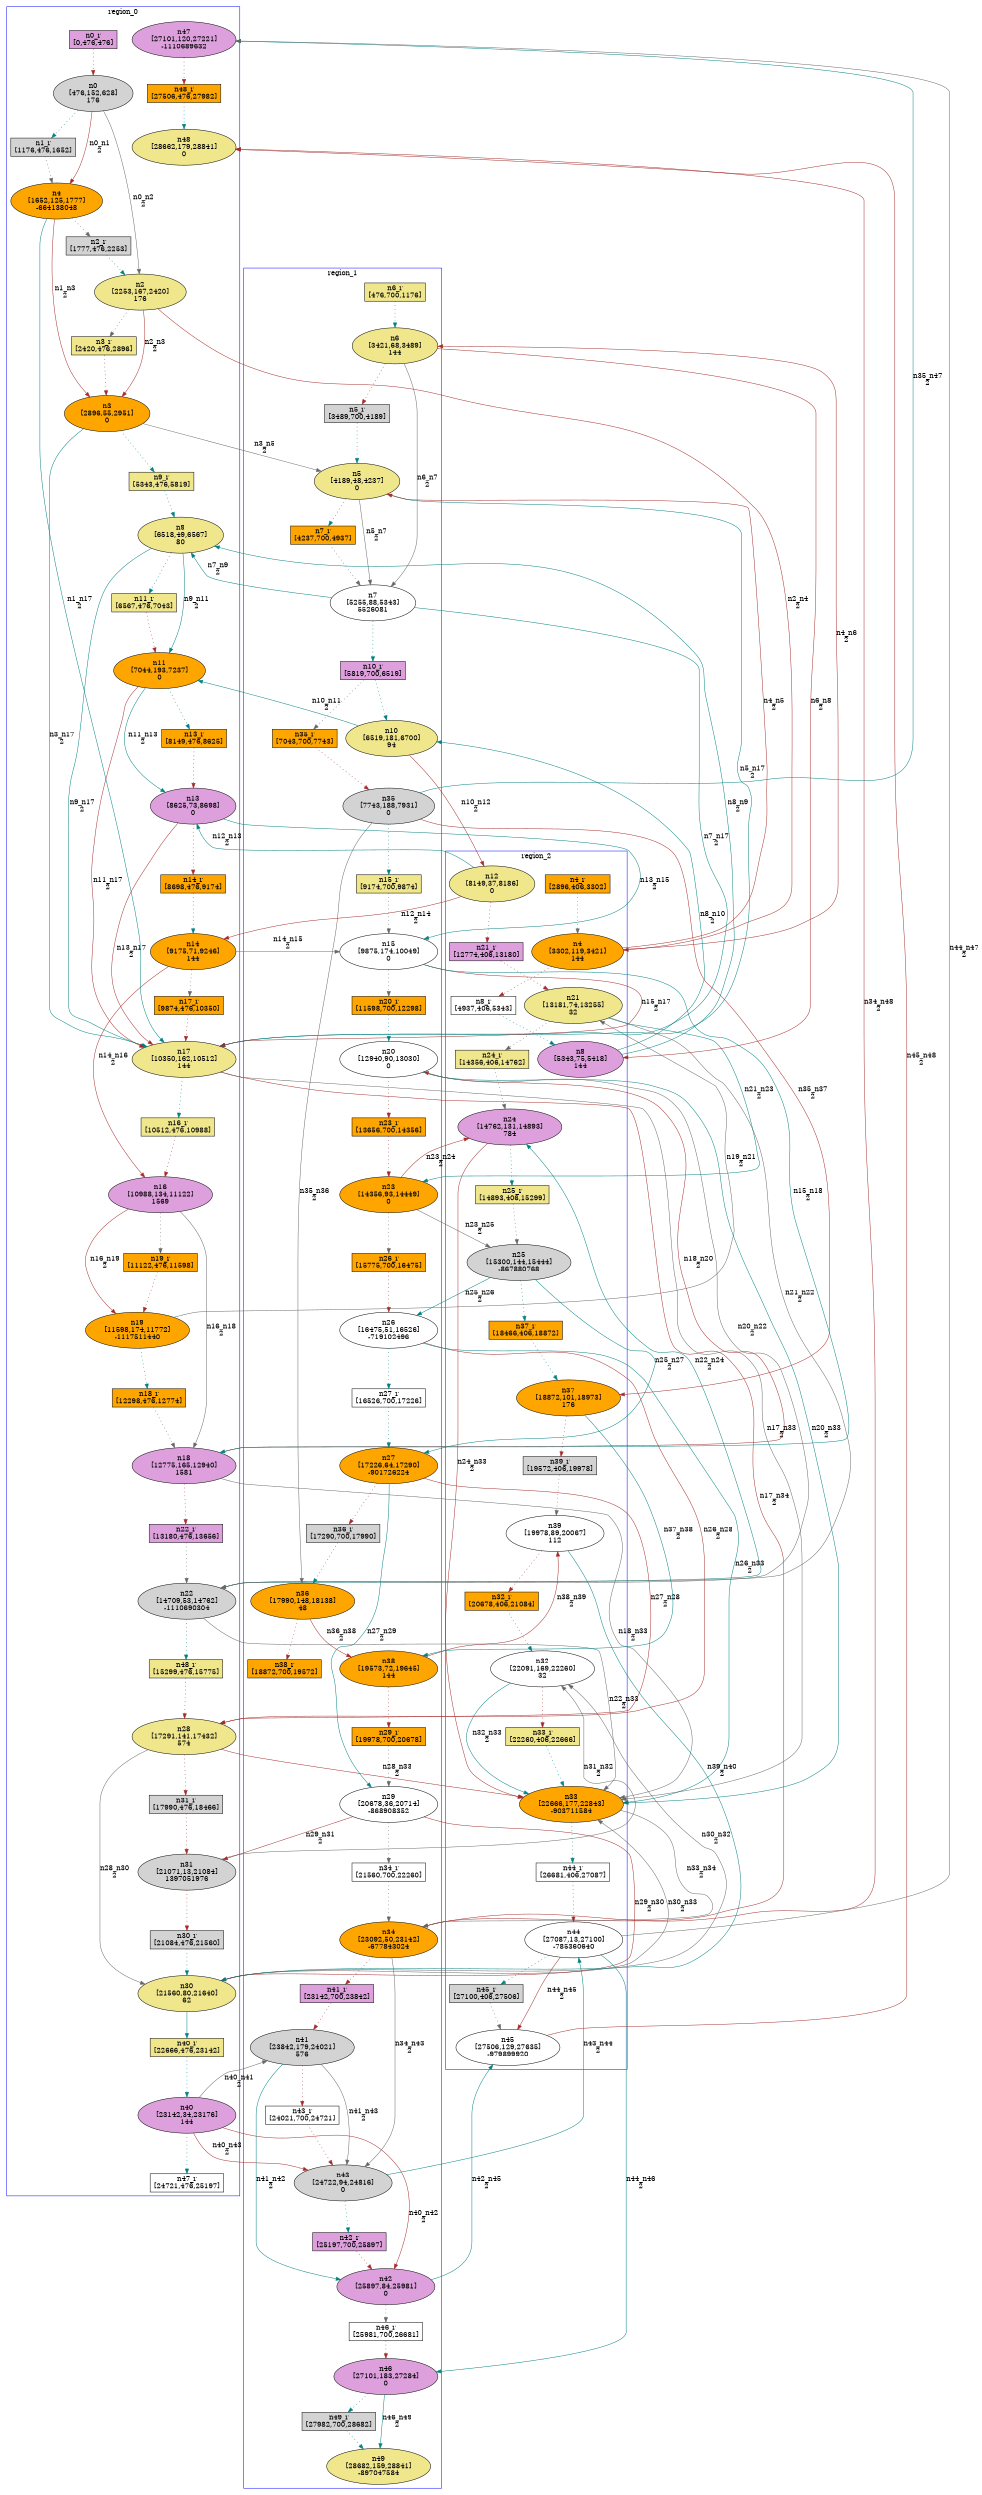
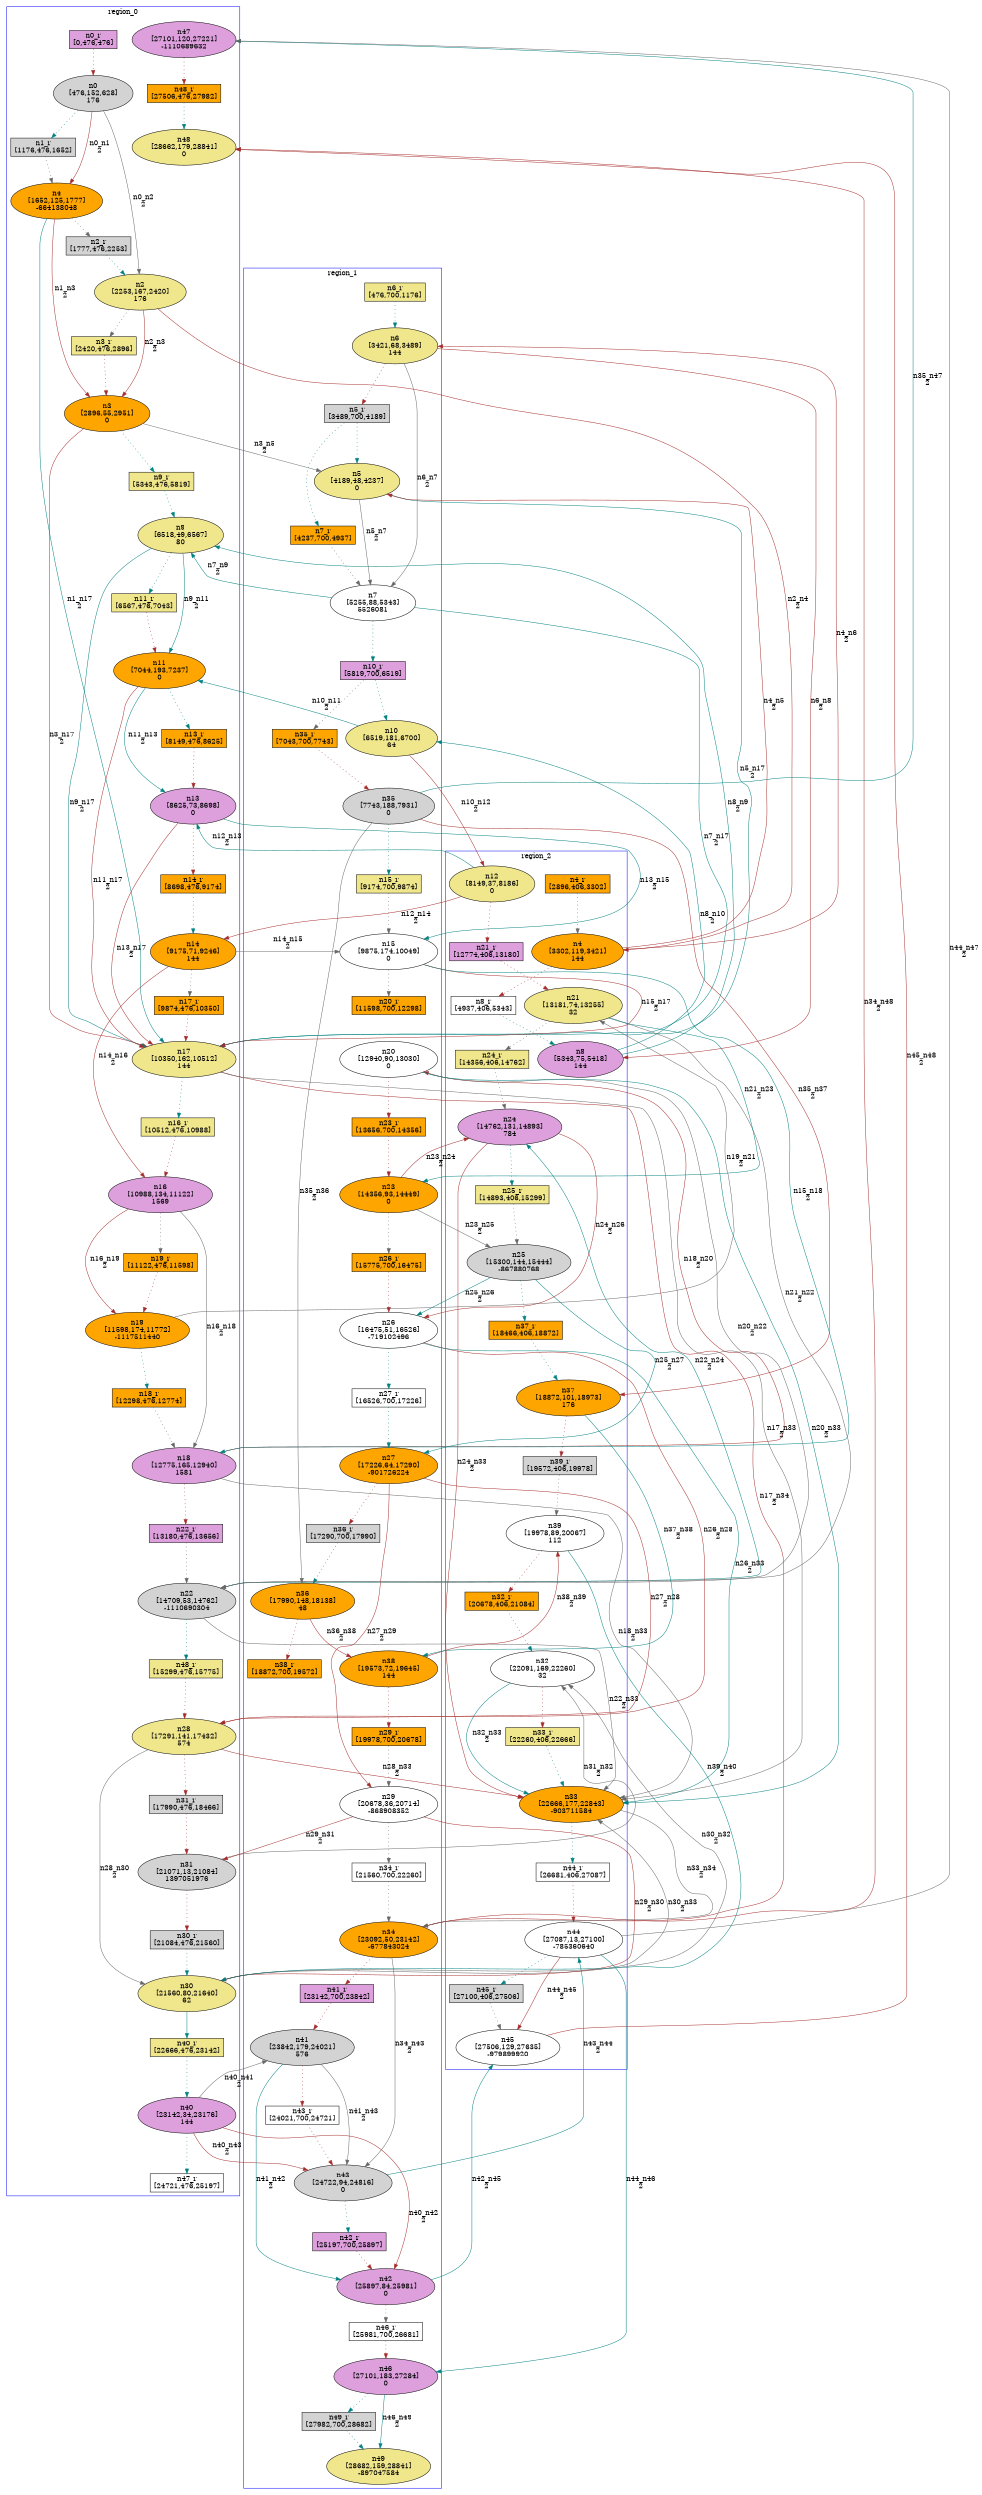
  digraph {
    node [fillcolor=orange style=filled]
    edge [color=brown style=dotted]
    n1 [fillcolor=plum label="n0_r\n[0,476,476]" shape=box]
    n2 [fillcolor=lightgrey label="n0\n[476,152,628]\n176"]
    n3 [fillcolor=lightgrey label="n1_r\n[1176,476,1652]" shape=box]
    n4 [label="n4\n[1652,125,1777]\n-664138048"]
    n5 [fillcolor=lightgrey label="n2_r\n[1777,476,2253]" shape=box]
    n6 [fillcolor=khaki label="n2\n[2253,167,2420]\n176"]
    n7 [fillcolor=khaki label="n3_r\n[2420,476,2896]" shape=box]
    n8 [label="n3\n[2896,55,2951]\n0"]
    n9 [fillcolor=khaki label="n9_r\n[5343,476,5819]" shape=box]
    n10 [fillcolor=khaki label="n9\n[6518,49,6567]\n80"]
    n11 [fillcolor=khaki label="n11_r\n[6567,476,7043]" shape=box]
    n12 [label="n11\n[7044,193,7237]\n0"]
    n13 [label="n13_r\n[8149,476,8625]" shape=box]
    n14 [fillcolor=plum label="n13\n[8625,73,8698]\n0"]
    n15 [label="n14_r\n[8698,476,9174]" shape=box]
    n16 [label="n14\n[9175,71,9246]\n144"]
    n17 [label="n17_r\n[9874,476,10350]" shape=box]
    n18 [fillcolor=khaki label="n17\n[10350,162,10512]\n144"]
    n19 [fillcolor=khaki label="n16_r\n[10512,476,10988]" shape=box]
    n20 [fillcolor=plum label="n16\n[10988,134,11122]\n1569"]
    n21 [label="n19_r\n[11122,476,11598]" shape=box]
    n22 [label="n19\n[11598,174,11772]\n-1117511440"]
    n23 [label="n18_r\n[12298,476,12774]" shape=box]
    n24 [fillcolor=plum label="n18\n[12775,165,12940]\n1581"]
    n25 [fillcolor=plum label="n22_r\n[13180,476,13656]" shape=box]
    n26 [fillcolor=lightgrey label="n22\n[14709,53,14762]\n-1110690304"]
    n27 [fillcolor=khaki label="n48_r\n[15299,476,15775]" shape=box]
    n28 [fillcolor=khaki label="n28\n[17291,141,17432]\n574"]
    n29 [fillcolor=lightgrey label="n31_r\n[17990,476,18466]" shape=box]
    n30 [fillcolor=lightgrey label="n31\n[21071,13,21084]\n1397051976"]
    n31 [fillcolor=lightgrey label="n30_r\n[21084,476,21560]" shape=box]
    n32 [fillcolor=khaki label="n30\n[21560,80,21640]\n62"]
    n33 [fillcolor=khaki label="n40_r\n[22666,476,23142]" shape=box]
    n34 [fillcolor=plum label="n40\n[23142,34,23176]\n144"]
    n35 [fillcolor=white label="n47_r\n[24721,476,25197]" shape=box]
    n36 [fillcolor=plum label="n47\n[27101,120,27221]\n-1110689632"]
    n37 [label="n48_r\n[27506,476,27982]" shape=box]
    n38 [fillcolor=khaki label="n48\n[28662,179,28841]\n0"]
    n39 [fillcolor=khaki label="n6_r\n[476,700,1176]" shape=box]
    n40 [fillcolor=khaki label="n6\n[3421,68,3489]\n144"]
    n41 [fillcolor=lightgrey label="n5_r\n[3489,700,4189]" shape=box]
    n42 [fillcolor=khaki label="n5\n[4189,48,4237]\n0"]
    n43 [label="n7_r\n[4237,700,4937]" shape=box]
    n44 [fillcolor=white label="n7\n[5255,88,5343]\n5526081"]
    n45 [fillcolor=plum label="n10_r\n[5819,700,6519]" shape=box]
-   n46 [fillcolor=khaki label="n10\n[6519,181,6700]\n94"]
+   n46 [fillcolor=khaki label="n10\n[6519,181,6700]\n64"]
    n47 [label="n35_r\n[7043,700,7743]" shape=box]
    n48 [fillcolor=lightgrey label="n35\n[7743,188,7931]\n0"]
    n49 [fillcolor=khaki label="n15_r\n[9174,700,9874]" shape=box]
    n50 [fillcolor=white label="n15\n[9875,174,10049]\n0"]
    n51 [label="n20_r\n[11598,700,12298]" shape=box]
    n52 [fillcolor=white label="n20\n[12940,90,13030]\n0"]
    n53 [label="n23_r\n[13656,700,14356]" shape=box]
    n54 [label="n23\n[14356,93,14449]\n0"]
    n55 [label="n26_r\n[15775,700,16475]" shape=box]
    n56 [fillcolor=white label="n26\n[16475,51,16526]\n-719102496"]
    n57 [fillcolor=white label="n27_r\n[16526,700,17226]" shape=box]
    n58 [label="n27\n[17226,64,17290]\n-901726224"]
    n59 [fillcolor=lightgrey label="n36_r\n[17290,700,17990]" shape=box]
    n60 [label="n36\n[17990,148,18138]\n48"]
    n61 [label="n38_r\n[18872,700,19572]" shape=box]
    n62 [label="n38\n[19573,72,19645]\n144"]
    n63 [label="n29_r\n[19978,700,20678]" shape=box]
    n64 [fillcolor=white label="n29\n[20678,36,20714]\n-868908352"]
    n65 [fillcolor=white label="n34_r\n[21560,700,22260]" shape=box]
    n66 [label="n34\n[23092,50,23142]\n-677843024"]
    n67 [fillcolor=plum label="n41_r\n[23142,700,23842]" shape=box]
    n68 [fillcolor=lightgrey label="n41\n[23842,179,24021]\n576"]
    n69 [fillcolor=white label="n43_r\n[24021,700,24721]" shape=box]
    n70 [fillcolor=lightgrey label="n43\n[24722,94,24816]\n0"]
    n71 [fillcolor=plum label="n42_r\n[25197,700,25897]" shape=box]
    n72 [fillcolor=plum label="n42\n[25897,84,25981]\n0"]
    n73 [fillcolor=white label="n46_r\n[25981,700,26681]" shape=box]
    n74 [fillcolor=plum label="n46\n[27101,183,27284]\n0"]
    n75 [fillcolor=lightgrey label="n49_r\n[27982,700,28682]" shape=box]
    n76 [fillcolor=khaki label="n49\n[28682,159,28841]\n-897047584"]
    n77 [label="n4_r\n[2896,406,3302]" shape=box]
    n78 [label="n4\n[3302,119,3421]\n144"]
    n79 [fillcolor=white label="n8_r\n[4937,406,5343]" shape=box]
    n80 [fillcolor=plum label="n8\n[5343,75,5418]\n144"]
    n81 [fillcolor=khaki label="n12\n[8149,37,8186]\n0"]
    n82 [fillcolor=plum label="n21_r\n[12774,406,13180]" shape=box]
    n83 [fillcolor=khaki label="n21\n[13181,74,13255]\n32"]
    n84 [fillcolor=khaki label="n24_r\n[14356,406,14762]" shape=box]
    n85 [fillcolor=plum label="n24\n[14762,131,14893]\n784"]
    n86 [fillcolor=khaki label="n25_r\n[14893,406,15299]" shape=box]
    n87 [fillcolor=lightgrey label="n25\n[15300,144,15444]\n-867880768"]
    n88 [label="n37_r\n[18466,406,18872]" shape=box]
    n89 [label="n37\n[18872,101,18973]\n176"]
    n90 [fillcolor=lightgrey label="n39_r\n[19572,406,19978]" shape=box]
    n91 [fillcolor=white label="n39\n[19978,89,20067]\n112"]
    n92 [label="n32_r\n[20678,406,21084]" shape=box]
    n93 [fillcolor=white label="n32\n[22091,169,22260]\n32"]
    n94 [fillcolor=khaki label="n33_r\n[22260,406,22666]" shape=box]
    n95 [label="n33\n[22666,177,22843]\n-903711584"]
    n96 [fillcolor=white label="n44_r\n[26681,406,27087]" shape=box]
    n97 [fillcolor=white label="n44\n[27087,13,27100]\n-785360640"]
    n98 [fillcolor=lightgrey label="n45_r\n[27100,406,27506]" shape=box]
    n99 [fillcolor=white label="n45\n[27506,129,27635]\n-979899920"]
    subgraph cluster_1 {
      color=blue
      label=region_0
      stytle=filled
      n1
      n2
      n3
      n4
      n5
      n6
      n7
      n8
      n9
      n10
      n11
      n12
      n13
      n14
      n15
      n16
      n17
      n18
      n19
      n20
      n21
      n22
      n23
      n24
      n25
      n26
      n27
      n28
      n29
      n30
      n31
      n32
      n33
      n34
      n35
      n36
      n37
      n38
    }
    subgraph cluster_2 {
      color=blue
      label=region_1
      stytle=filled
      n39
      n40
      n41
      n42
      n43
      n44
      n45
      n46
      n47
      n48
      n49
      n50
      n51
      n52
      n53
      n54
      n55
      n56
      n57
      n58
      n59
      n60
      n61
      n62
      n63
      n64
      n65
      n66
      n67
      n68
      n69
      n70
      n71
      n72
      n73
      n74
      n75
      n76
    }
    subgraph cluster_3 {
      color=blue
      label=region_2
      stytle=filled
      n77
      n78
      n79
      n80
      n81
      n82
      n83
      n84
      n85
      n86
      n87
      n88
      n89
      n90
      n91
      n92
      n93
      n94
      n95
      n96
      n97
      n98
      n99
    }
    n1 -> n2
    n2 -> n3 [color=teal]
    n2 -> n4 [label="n0_n1\n2" style=""]
    n2 -> n6 [color=gray40 label="n0_n2\n2" style=""]
    n3 -> n4 [color=gray40]
    n4 -> n5 [color=gray40]
    n4 -> n8 [label="n1_n3\n2" style=""]
    n4 -> n18 [color=teal label="n1_n17\n2" style=""]
    n5 -> n6 [color=teal]
    n6 -> n7 [color=gray40]
    n6 -> n8 [label="n2_n3\n2" style=""]
    n6 -> n78 [label="n2_n4\n2" style=""]
    n7 -> n8
    n8 -> n9 [color=teal]
-   n8 -> n18 [color=teal label="n3_n17\n2" style=""]
+   n8 -> n18 [label="n3_n17\n2" style=""]
    n8 -> n42 [color=gray40 label="n3_n5\n2" style=""]
    n9 -> n10 [color=teal]
    n10 -> n11 [color=teal]
    n10 -> n12 [color=teal label="n9_n11\n2" style=""]
    n10 -> n18 [color=teal label="n9_n17\n2" style=""]
    n11 -> n12
    n12 -> n13 [color=teal]
    n12 -> n14 [color=teal label="n11_n13\n2" style=""]
    n12 -> n18 [label="n11_n17\n2" style=""]
    n13 -> n14
    n14 -> n15
    n14 -> n18 [label="n13_n17\n2" style=""]
    n14 -> n50 [color=teal label="n13_n15\n2" style=""]
    n15 -> n16 [color=teal]
    n16 -> n17 [color=gray40]
    n16 -> n20 [label="n14_n16\n2" style=""]
    n16 -> n50 [color=gray40 label="n14_n15\n2" style=""]
    n17 -> n18
    n18 -> n19 [color=teal]
    n18 -> n66 [label="n17_n34\n2" style=""]
    n18 -> n95 [color=gray40 label="n17_n33\n2" style=""]
    n19 -> n20
    n20 -> n21 [color=gray40]
    n20 -> n22 [label="n16_n19\n2" style=""]
    n20 -> n24 [color=gray40 label="n16_n18\n2" style=""]
    n21 -> n22
    n22 -> n23 [color=teal]
    n22 -> n83 [color=gray40 label="n19_n21\n2" style=""]
    n23 -> n24 [color=gray40]
    n24 -> n25
    n24 -> n52 [label="n18_n20\n2" style=""]
    n24 -> n95 [color=gray40 label="n18_n33\n2" style=""]
    n25 -> n26 [color=gray40]
    n26 -> n27 [color=teal]
    n26 -> n85 [color=teal label="n22_n24\n2" style=""]
    n26 -> n95 [color=gray40 label="n22_n33\n2" style=""]
    n27 -> n28
    n28 -> n29
    n28 -> n32 [color=gray40 label="n28_n30\n2" style=""]
    n28 -> n95 [label="n28_n33\n2" style=""]
    n29 -> n30
    n30 -> n31
    n30 -> n93 [color=gray40 label="n31_n32\n2" style=""]
    n31 -> n32 [color=teal]
    n32 -> n33 [color=teal style=solid]
    n32 -> n93 [color=gray40 label="n30_n32\n2" style=""]
    n32 -> n95 [color=gray40 label="n30_n33\n2" style=""]
    n33 -> n34 [color=teal]
    n34 -> n35 [color=teal]
    n34 -> n68 [color=gray40 label="n40_n41\n2" style=""]
    n34 -> n70 [label="n40_n43\n2" style=""]
    n34 -> n72 [label="n40_n42\n2" style=""]
    n36 -> n37
    n37 -> n38 [color=teal]
    n39 -> n40 [color=teal]
    n40 -> n41
    n40 -> n44 [color=gray40 label="n6_n7\n2" style=""]
    n40 -> n80 [label="n6_n8\n2" style=""]
    n41 -> n42 [color=teal]
    n42 -> n18 [color=teal label="n5_n17\n2" style=""]
-   n42 -> n43 [color=teal]
+   n41 -> n43 [color=teal]
    n42 -> n44 [color=gray40 label="n5_n7\n2" style=""]
    n43 -> n44 [color=gray40]
    n44 -> n10 [color=teal label="n7_n9\n2" style=""]
    n44 -> n18 [color=teal label="n7_n17\n2" style=""]
    n44 -> n45 [color=teal]
    n45 -> n46 [color=teal]
    n45 -> n47 [color=gray40]
    n46 -> n12 [color=teal label="n10_n11\n2" style=""]
    n46 -> n81 [label="n10_n12\n2" style=""]
    n47 -> n48
    n48 -> n36 [color=teal label="n35_n47\n2" style=""]
    n48 -> n49 [color=teal]
    n48 -> n60 [color=gray40 label="n35_n36\n2" style=""]
    n48 -> n89 [label="n35_n37\n2" style=""]
    n49 -> n50 [color=gray40]
    n50 -> n18 [label="n15_n17\n2" style=""]
    n50 -> n24 [color=teal label="n15_n18\n2" style=""]
    n50 -> n51 [color=gray40]
-   n51 -> n52 [color=teal]
    n52 -> n26 [color=gray40 label="n20_n22\n2" style=""]
    n52 -> n53
    n52 -> n95 [color=teal label="n20_n33\n2" style=""]
    n53 -> n54
    n54 -> n55 [color=gray40]
    n54 -> n85 [label="n23_n24\n2" style=""]
    n54 -> n87 [color=gray40 label="n23_n25\n2" style=""]
    n55 -> n56
    n56 -> n28 [label="n26_n28\n2" style=""]
    n56 -> n57 [color=teal]
    n56 -> n95 [color=teal label="n26_n33\n2" style=""]
    n57 -> n58 [color=teal]
    n58 -> n28 [label="n27_n28\n2" style=""]
    n58 -> n59
-   n58 -> n64 [color=teal label="n27_n29\n2" style=""]
+   n58 -> n64 [label="n27_n29\n2" style=""]
    n59 -> n60 [color=teal]
    n60 -> n61
    n60 -> n62 [label="n36_n38\n2" style=""]
    n62 -> n63
    n62 -> n91 [label="n38_n39\n2" style=""]
    n63 -> n64 [color=gray40]
    n64 -> n30 [label="n29_n31\n2" style=""]
    n64 -> n32 [label="n29_n30\n2" style=""]
    n64 -> n65 [color=gray40]
    n65 -> n66 [color=gray40]
    n66 -> n38 [label="n34_n48\n2" style=""]
    n66 -> n67
    n66 -> n70 [color=gray40 label="n34_n43\n2" style=""]
    n67 -> n68
    n68 -> n69
    n68 -> n70 [color=gray40 label="n41_n43\n2" style=""]
    n68 -> n72 [color=teal label="n41_n42\n2" style=""]
    n69 -> n70
    n70 -> n71 [color=teal]
    n70 -> n97 [color=teal label="n43_n44\n2" style=""]
    n71 -> n72
    n72 -> n73 [color=gray40]
    n72 -> n99 [color=teal label="n42_n45\n2" style=""]
    n73 -> n74
    n74 -> n75 [color=teal]
    n74 -> n76 [color=teal label="n46_n49\n2" style=""]
    n75 -> n76 [color=teal]
    n77 -> n78 [color=gray40]
    n78 -> n40 [label="n4_n6\n2" style=""]
    n78 -> n42 [label="n4_n5\n2" style=""]
    n78 -> n79
    n79 -> n80 [color=teal]
    n80 -> n10 [color=teal label="n8_n9\n2" style=""]
    n80 -> n46 [color=teal label="n8_n10\n2" style=""]
    n81 -> n14 [color=teal label="n12_n13\n2" style=""]
    n81 -> n16 [label="n12_n14\n2" style=""]
    n81 -> n82
    n82 -> n83
    n83 -> n26 [color=gray40 label="n21_n22\n2" style=""]
    n83 -> n54 [color=teal label="n21_n23\n2" style=""]
    n83 -> n84 [color=gray40]
    n84 -> n85 [color=gray40]
+   n85 -> n56 [label="n24_n26\n2" style=""]
    n85 -> n86 [color=teal]
    n85 -> n95 [label="n24_n33\n2" style=""]
    n86 -> n87 [color=gray40]
    n87 -> n56 [color=teal label="n25_n26\n2" style=""]
    n87 -> n58 [color=teal label="n25_n27\n2" style=""]
    n87 -> n88 [color=teal]
    n88 -> n89 [color=teal]
    n89 -> n62 [color=teal label="n37_n38\n2" style=""]
    n89 -> n90
    n90 -> n91 [color=gray40]
    n91 -> n32 [color=teal label="n39_n40\n2" style=""]
    n91 -> n92
    n92 -> n93 [color=teal]
    n93 -> n94
    n93 -> n95 [color=teal label="n32_n33\n2" style=""]
    n94 -> n95 [color=teal]
    n95 -> n66 [color=gray40 label="n33_n34\n2" style=""]
    n95 -> n96 [color=teal]
    n96 -> n97
    n97 -> n36 [color=gray40 label="n44_n47\n2" style=""]
    n97 -> n74 [color=teal label="n44_n46\n2" style=""]
    n97 -> n98 [color=teal]
    n97 -> n99 [label="n44_n45\n2" style=""]
    n98 -> n99 [color=gray40]
    n99 -> n38 [label="n45_n48\n2" style=""]
  }
